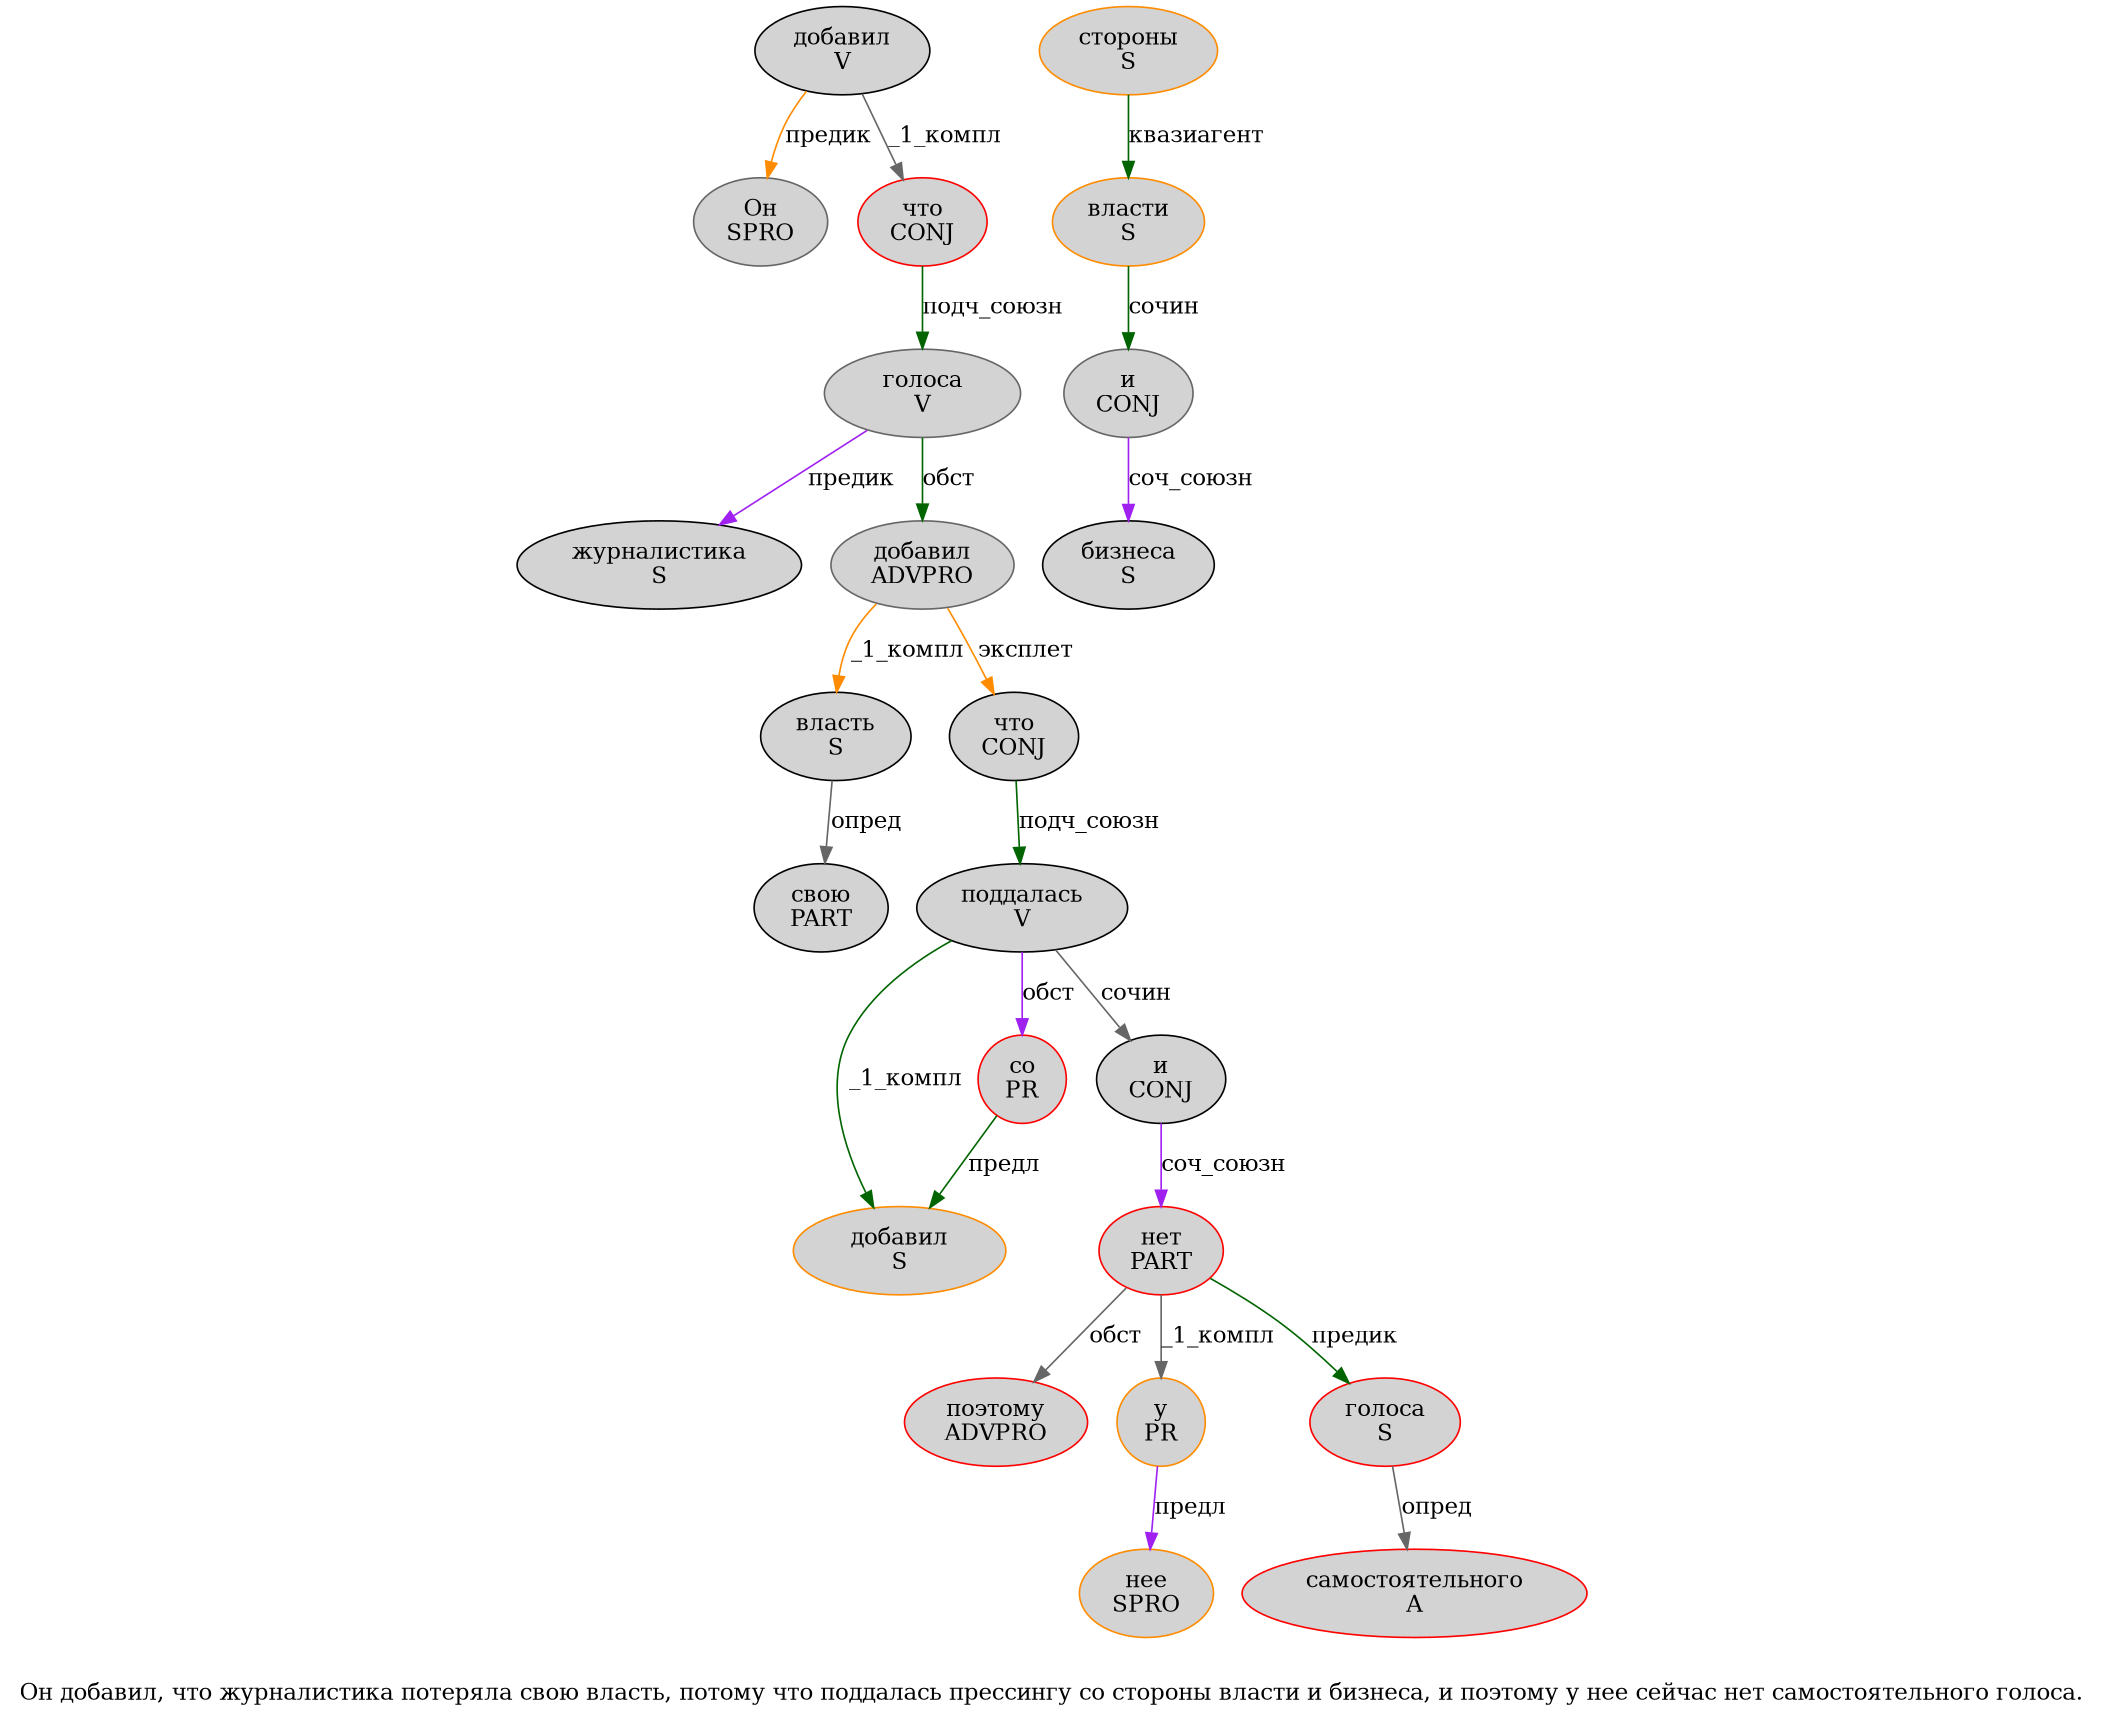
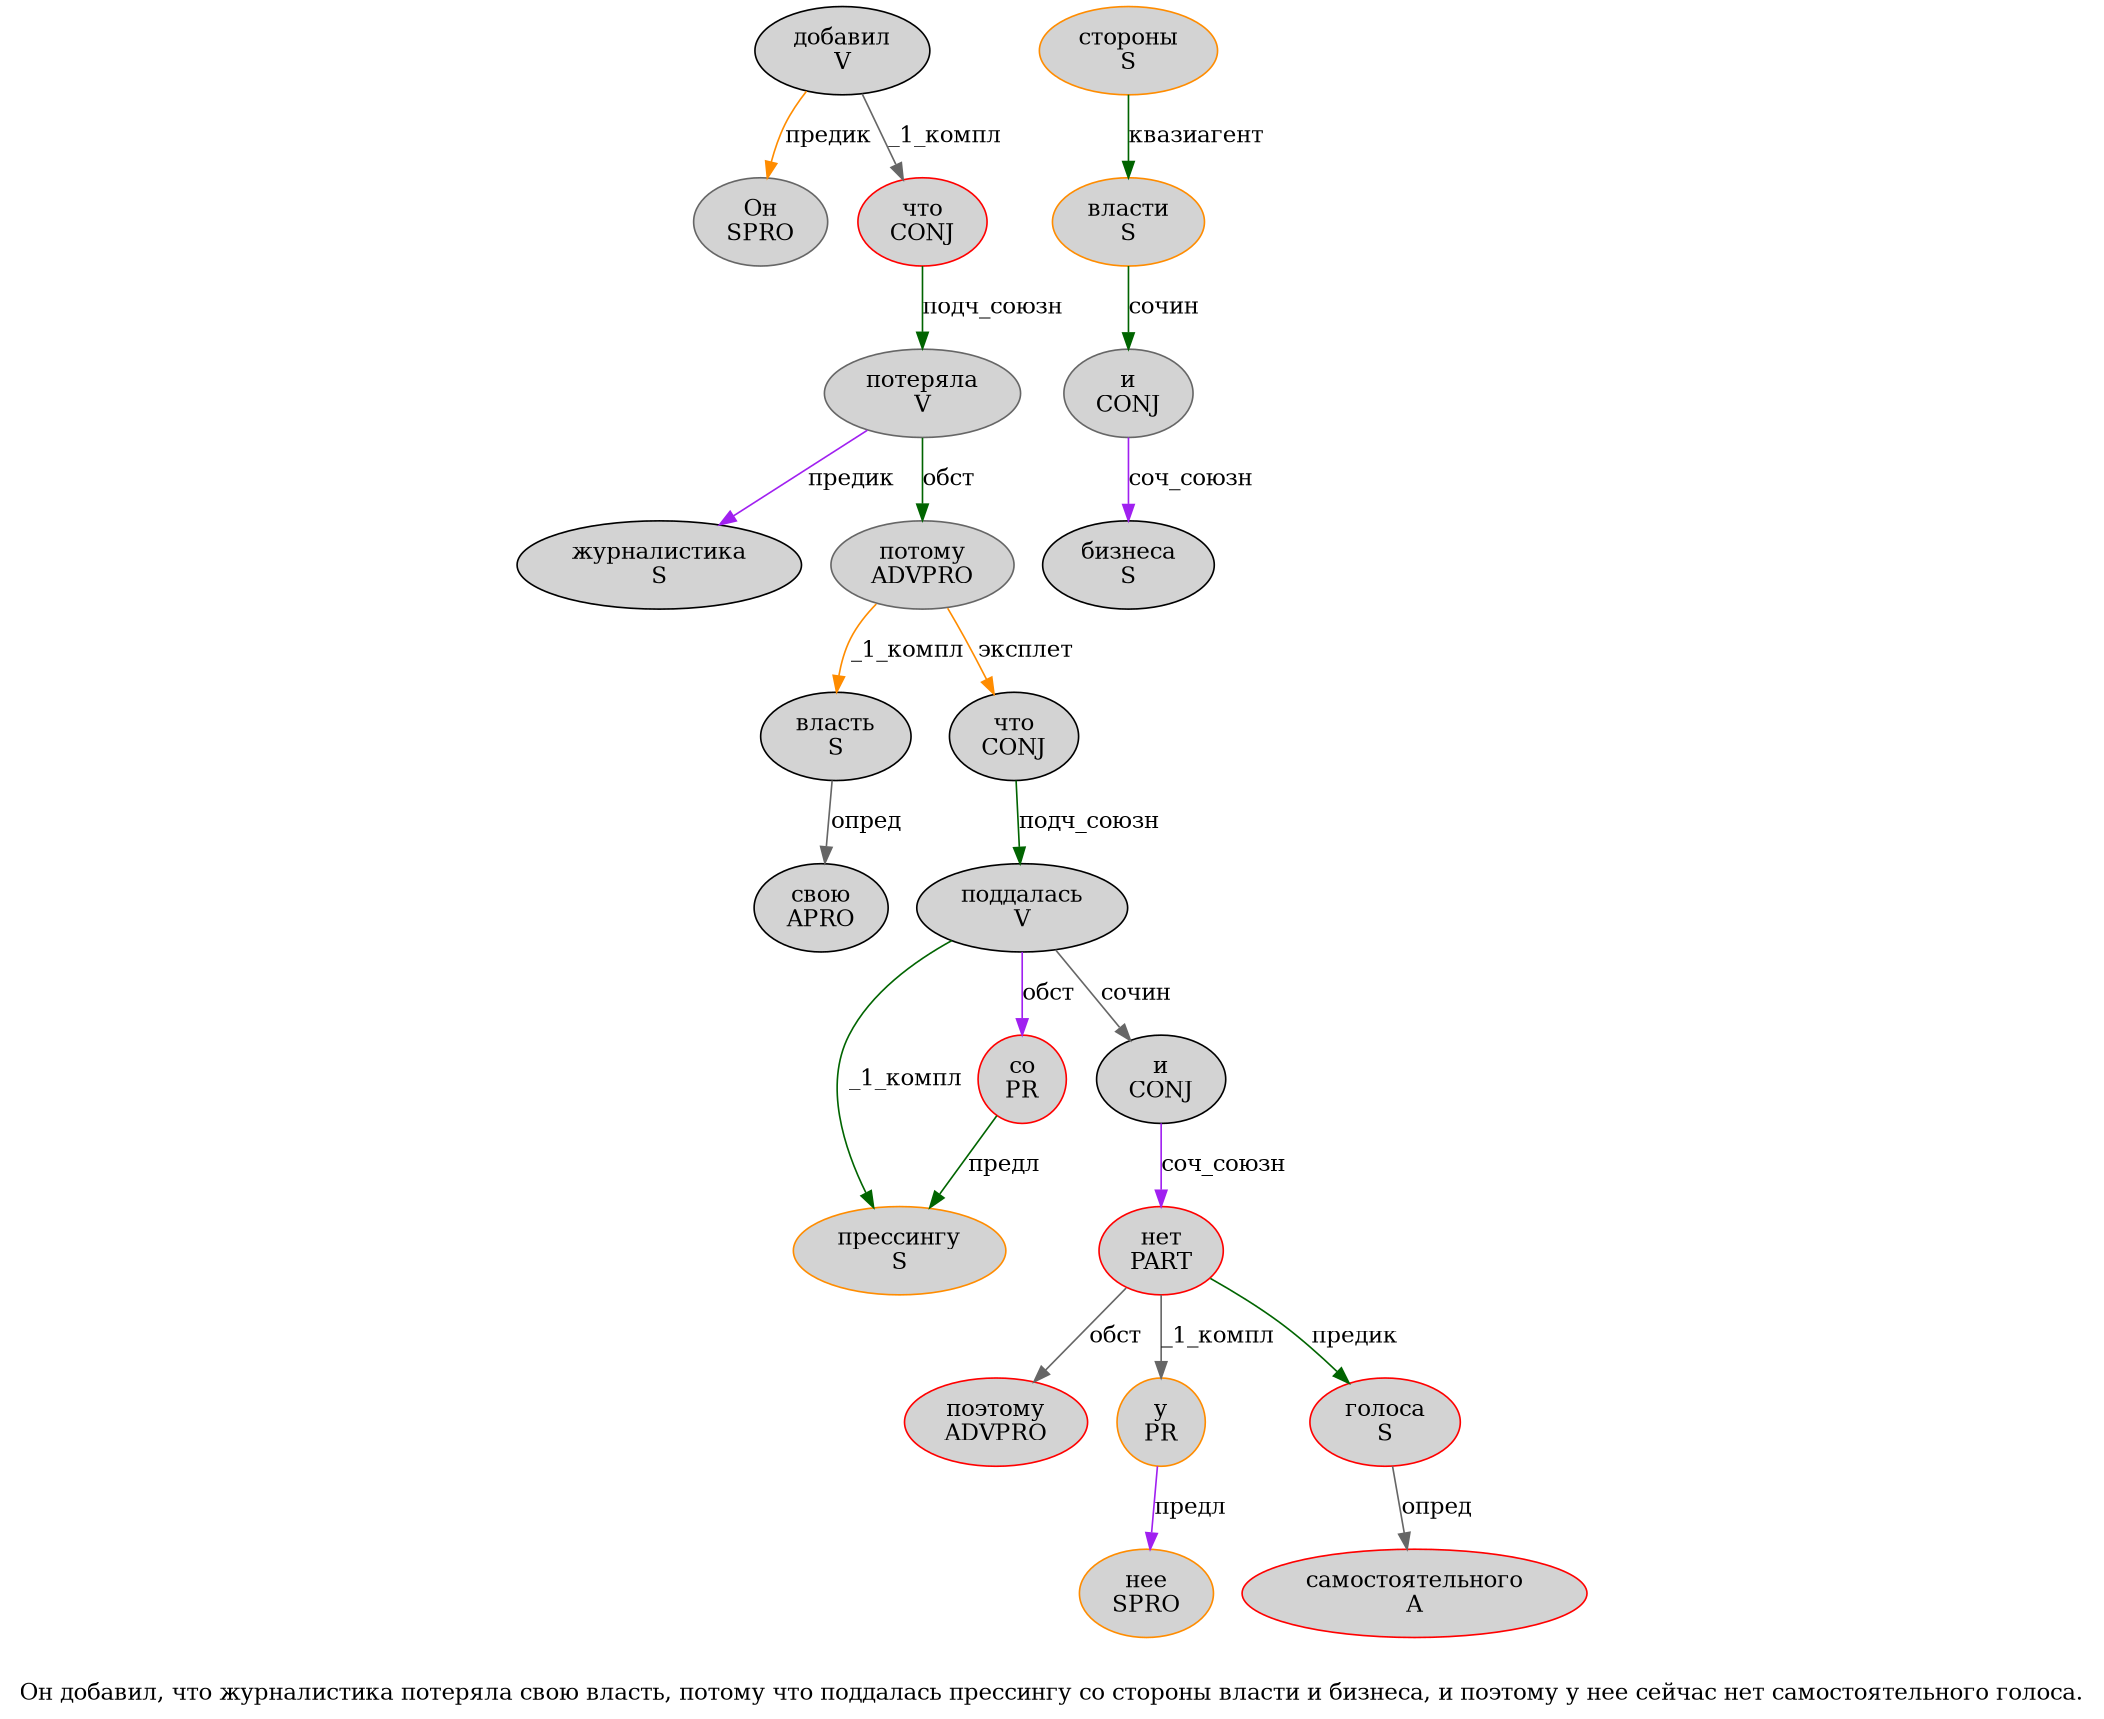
  digraph {
    label="Он добавил, что журналистика потеряла свою власть, потому что поддалась прессингу со стороны власти и бизнеса, и поэтому у нее сейчас нет самостоятельного голоса."
    node [color=black fillcolor=lightgray penwidth=1 shape=ellipse style=filled]
    edge [color=darkgreen]
    n1 [color=gray40 label="Он\nSPRO"]
    n2 [label="добавил\nV"]
    n3 [color=red label="что\nCONJ"]
-   n4 [color=gray40 label="голоса\nV"]
+   n4 [color=gray40 label="потеряла\nV"]
    n5 [label="журналистика\nS"]
-   n6 [color=gray40 label="добавил\nADVPRO"]
+   n6 [color=gray40 label="потому\nADVPRO"]
    n7 [label="власть\nS"]
-   n8 [label="свою\nPART"]
+   n8 [label="свою\nAPRO"]
    n9 [label="что\nCONJ"]
    n10 [label="поддалась\nV"]
-   n11 [color=darkorange label="добавил\nS"]
+   n11 [color=darkorange label="прессингу\nS"]
    n12 [color=red label="со\nPR"]
    n13 [label="и\nCONJ"]
    n14 [color=red label="нет\nPART"]
    n15 [color=darkorange label="стороны\nS"]
    n16 [color=darkorange label="власти\nS"]
    n17 [color=gray40 label="и\nCONJ"]
    n18 [label="бизнеса\nS"]
    n19 [color=red label="поэтому\nADVPRO"]
    n20 [color=darkorange label="у\nPR"]
    n21 [color=red label="голоса\nS"]
    n22 [color=darkorange label="нее\nSPRO"]
    n23 [color=red label="самостоятельного\nA"]
    n2 -> n1 [color=darkorange label="предик"]
    n2 -> n3 [color=gray40 label="_1_компл"]
    n3 -> n4 [label="подч_союзн"]
    n4 -> n5 [color=purple label="предик"]
    n4 -> n6 [label="обст"]
    n6 -> n7 [color=darkorange label="_1_компл"]
    n6 -> n9 [color=darkorange label="эксплет"]
    n7 -> n8 [color=gray40 label="опред"]
    n9 -> n10 [label="подч_союзн"]
    n10 -> n11 [label="_1_компл"]
    n10 -> n12 [color=purple label="обст"]
    n10 -> n13 [color=gray40 label="сочин"]
    n12 -> n11 [label="предл"]
    n13 -> n14 [color=purple label="соч_союзн"]
    n14 -> n19 [color=gray40 label="обст"]
    n14 -> n20 [color=gray40 label="_1_компл"]
    n14 -> n21 [label="предик"]
    n15 -> n16 [label="квазиагент"]
    n16 -> n17 [label="сочин"]
    n17 -> n18 [color=purple label="соч_союзн"]
    n20 -> n22 [color=purple label="предл"]
    n21 -> n23 [color=gray40 label="опред"]
  }
